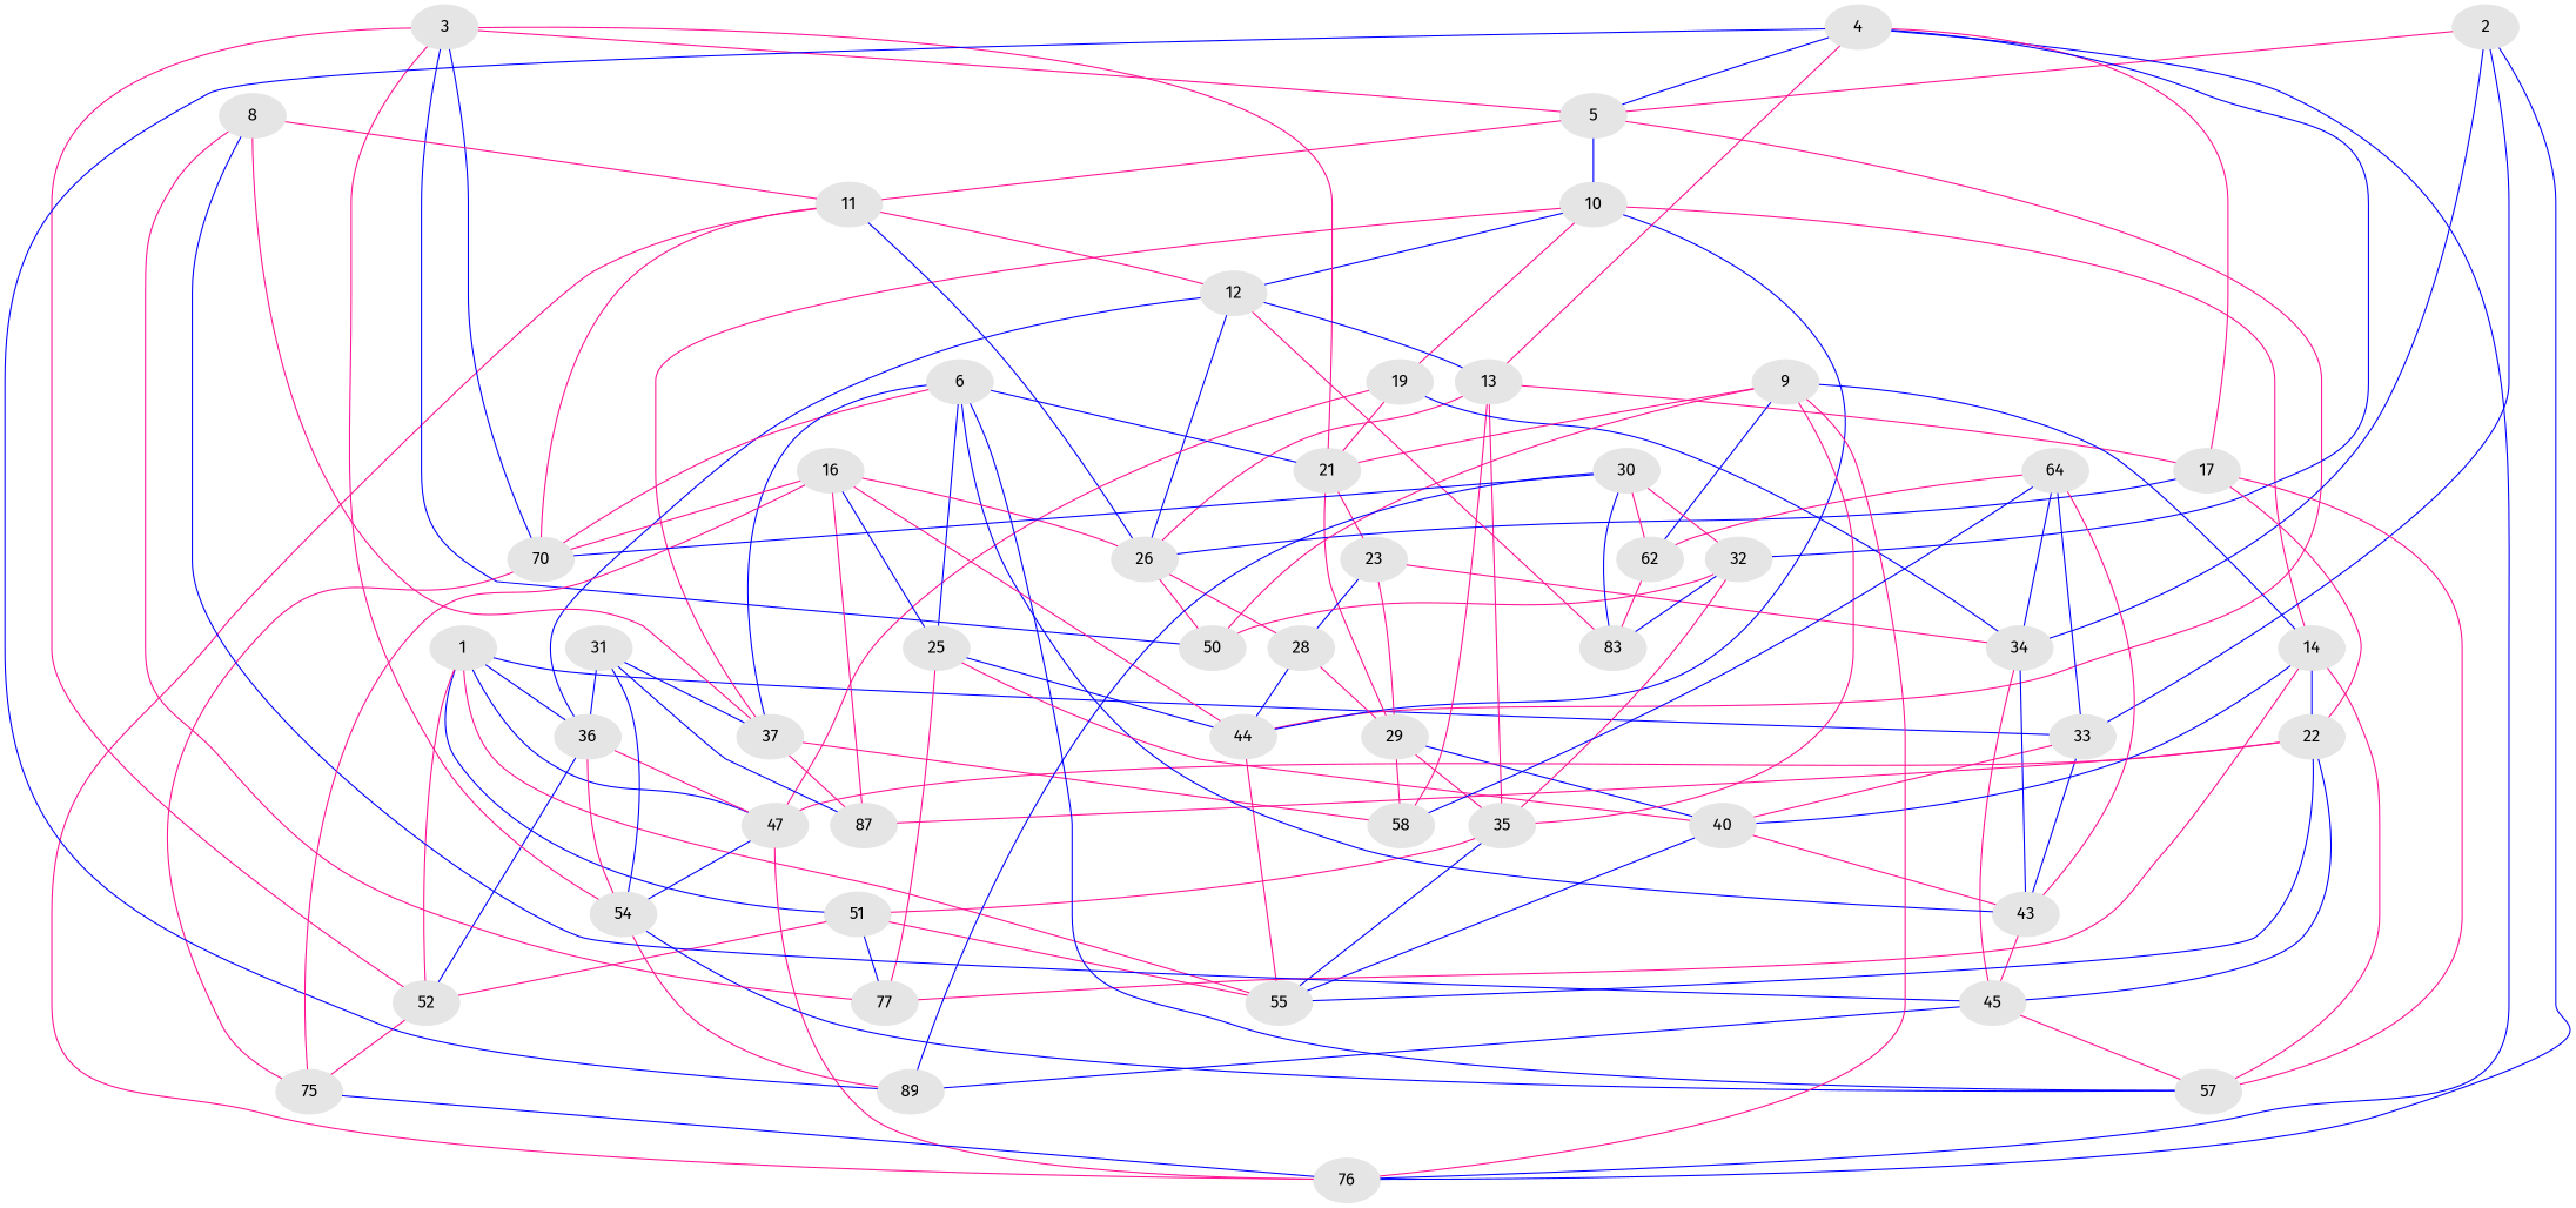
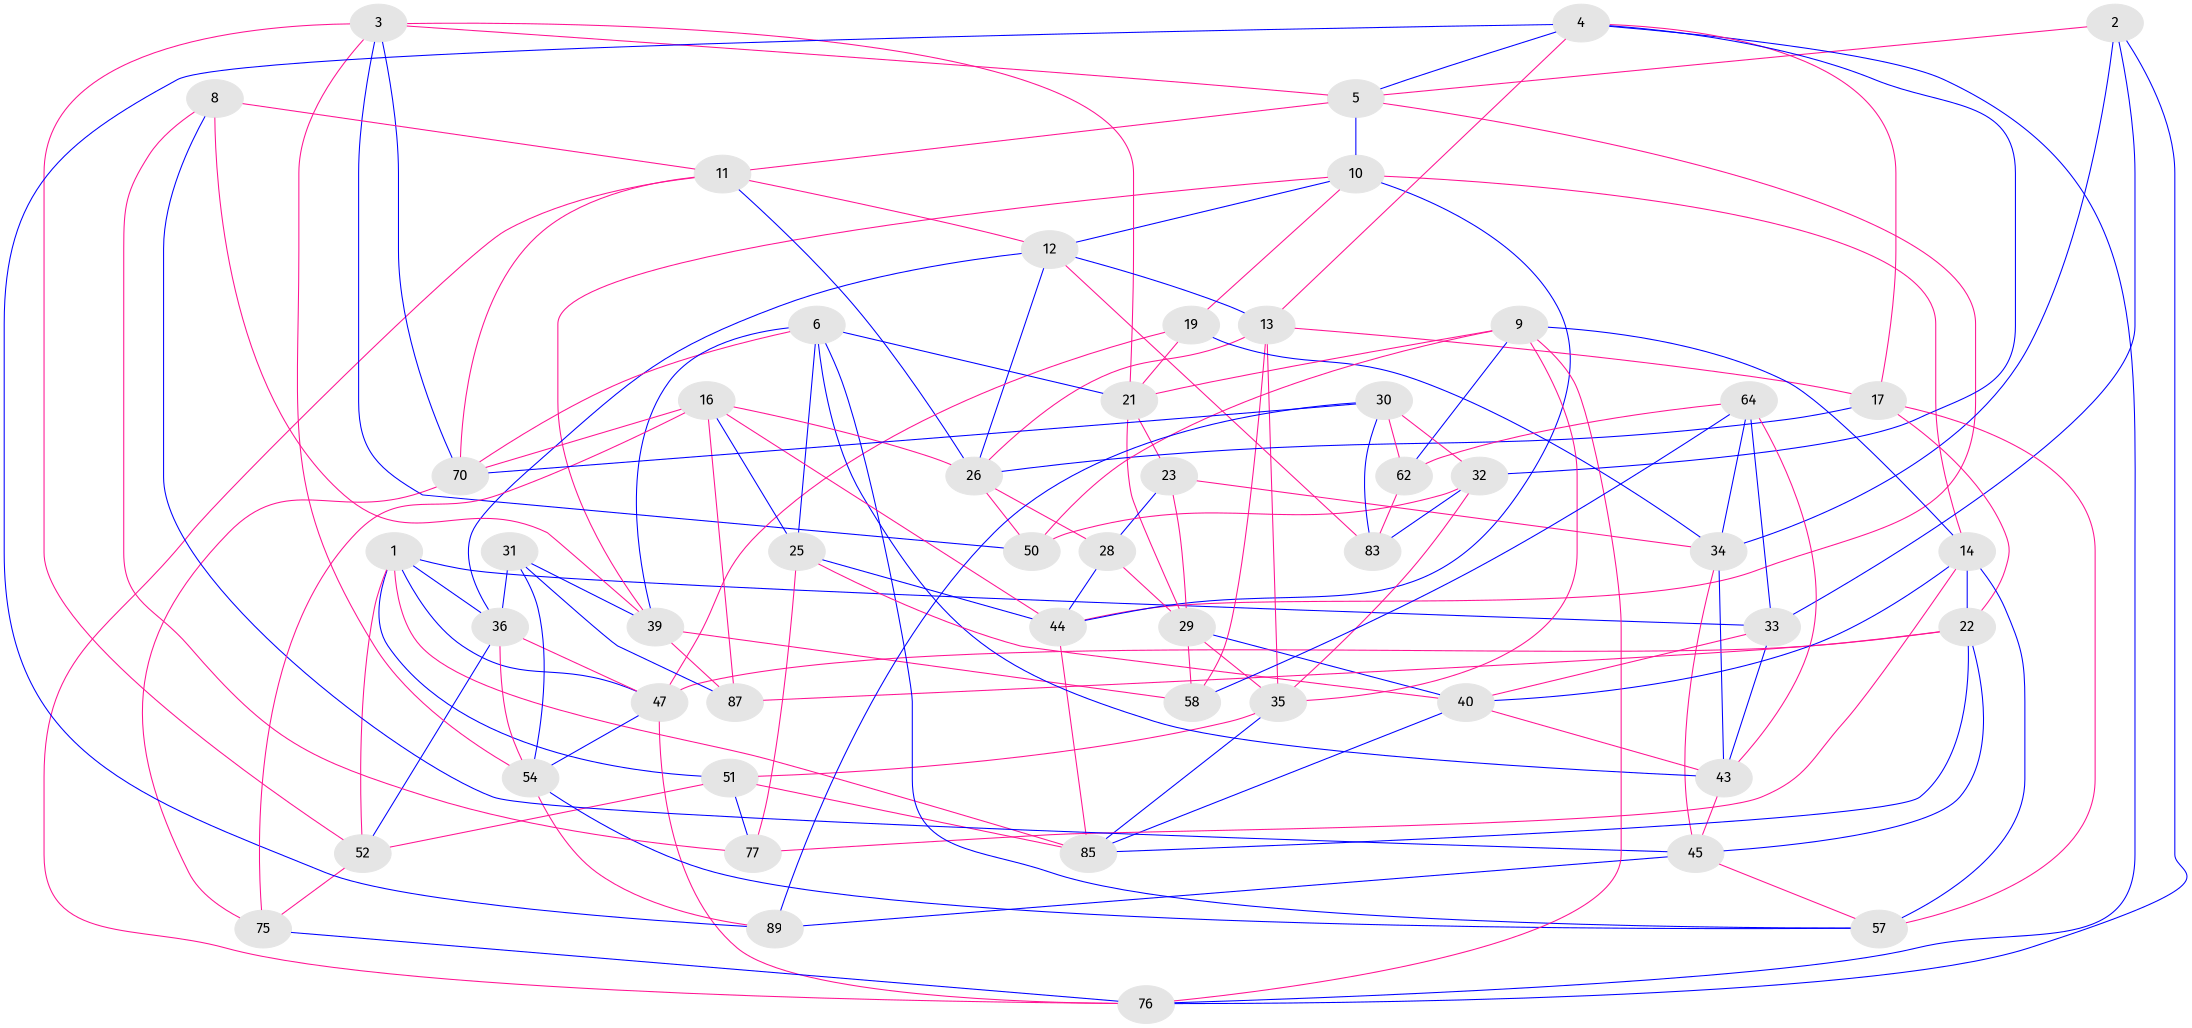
  graph {
    fontname="Fira Sans"
    node [color=gray90 fontname="Fira Sans" style=filled]
    edge [color=deeppink fontname="Fira Sans"]
    1 [super="+18"]
    33 [super="+69"]
    36 [super="+42"]
    47 [super="+81"]
    51 [super="+90"]
    52 [super="+86"]
-   55 [super="+72"]
+   55 [super="+72" label=85]
    43 [super="+82"]
    40 [super="+41"]
    54 [super="+61"]
    76 [super="+79"]
    77
    75
    5 [super="+15"]
    10 [super="+59"]
    11 [super="+64"]
    44 [super="+80"]
    2
    34 [super="+74"]
    45 [super="+56"]
    3 [super="+48"]
    21 [super="+88"]
    50
    70 [super="+71"]
    23
    29 [super="+65"]
    89
    57 [super="+73"]
    4 [super="+7"]
    13 [super="+68"]
    17 [super="+20"]
    32 [super="+46"]
    35 [super="+60"]
    26 [super="+63"]
    58
    22 [super="+85"]
    83
-   37 [super="+53"]
+   37 [super="+53" label=39]
    14 [super="+38"]
    12 [super="+39"]
    19
    6 [super="+27"]
    25 [super="+78"]
    87
    8
    9 [super="+49"]
    62
    28
    16 [super="+66"]
    n50 [label=64 super="+67"]
    30 [super="+84"]
    31
    1 -- 33 [color=blue]
    1 -- 36 [color=blue]
    1 -- 47 [color=blue]
    1 -- 51 [color=blue]
    1 -- 52
    1 -- 55
    33 -- 43 [color=blue]
    33 -- 40
    36 -- 47
    36 -- 52 [color=blue]
    36 -- 54
    47 -- 54 [color=blue]
    47 -- 76
    51 -- 52 [weight=2]
    51 -- 55
    51 -- 77 [color=blue]
    52 -- 75
    43 -- 45
    40 -- 55 [color=blue]
    40 -- 43
    54 -- 89
    54 -- 57 [color=blue]
    75 -- 76 [color=blue]
    5 -- 10 [color=blue]
    5 -- 11
    5 -- 44
    10 -- 44 [color=blue]
    10 -- 37
    10 -- 14
    10 -- 12 [color=blue]
    10 -- 19
    11 -- 76
    11 -- 70
    11 -- 26 [color=blue]
    11 -- 12
    44 -- 55
    2 -- 33 [color=blue]
    2 -- 76 [color=blue]
    2 -- 5
    2 -- 34 [color=blue]
    34 -- 43 [color=blue]
    34 -- 45
    45 -- 89 [color=blue]
    45 -- 57
    3 -- 52
    3 -- 54
    3 -- 5
    3 -- 21
    3 -- 50 [color=blue]
    3 -- 70 [color=blue]
    21 -- 23
    21 -- 29
    70 -- 75
    23 -- 34
    23 -- 29
    23 -- 28 [color=blue]
    29 -- 40 [color=blue]
    29 -- 35
    29 -- 58
    4 -- 76 [color=blue]
    4 -- 5 [color=blue]
    4 -- 89 [color=blue]
    4 -- 13
    4 -- 17
    4 -- 32 [color=blue]
    13 -- 17
    13 -- 35
    13 -- 26
    13 -- 58
    17 -- 57 [weight=2]
    17 -- 26 [color=blue]
    17 -- 22
    32 -- 50
    32 -- 35
    32 -- 83 [color=blue]
    35 -- 51
    35 -- 55 [color=blue]
    26 -- 50
    26 -- 28
    22 -- 47
    22 -- 55 [color=blue]
    22 -- 45 [color=blue]
    22 -- 87
    37 -- 58
    37 -- 87
    14 -- 40 [color=blue]
    14 -- 77
-   14 -- 57
+   14 -- 57 [color=blue]
    14 -- 22 [color=blue]
    12 -- 36 [color=blue]
    12 -- 13 [color=blue]
    12 -- 26 [color=blue]
    12 -- 83
    19 -- 47
    19 -- 34 [color=blue]
    19 -- 21
    6 -- 43 [color=blue]
    6 -- 21 [color=blue]
    6 -- 70
    6 -- 57 [color=blue]
    6 -- 37 [color=blue]
    6 -- 25 [color=blue]
    25 -- 40
    25 -- 77
    25 -- 44 [color=blue]
    8 -- 77
    8 -- 11
    8 -- 45 [color=blue]
    8 -- 37
    9 -- 76
    9 -- 21
    9 -- 50
    9 -- 35
    9 -- 14 [color=blue]
    9 -- 62 [color=blue]
    62 -- 83
    28 -- 44 [color=blue]
    28 -- 29
    16 -- 75
    16 -- 44
    16 -- 70
    16 -- 26
    16 -- 25 [color=blue]
    16 -- 87
    n50 -- 33 [color=blue weight=2]
    n50 -- 43
    n50 -- 34 [color=blue]
    n50 -- 58 [color=blue]
    n50 -- 62
    30 -- 70 [color=blue]
    30 -- 89 [color=blue]
    30 -- 32 [weight=2]
    30 -- 83 [color=blue]
    30 -- 62
    31 -- 36 [color=blue]
    31 -- 54 [color=blue]
    31 -- 37 [color=blue]
    31 -- 87 [color=blue]
  }
